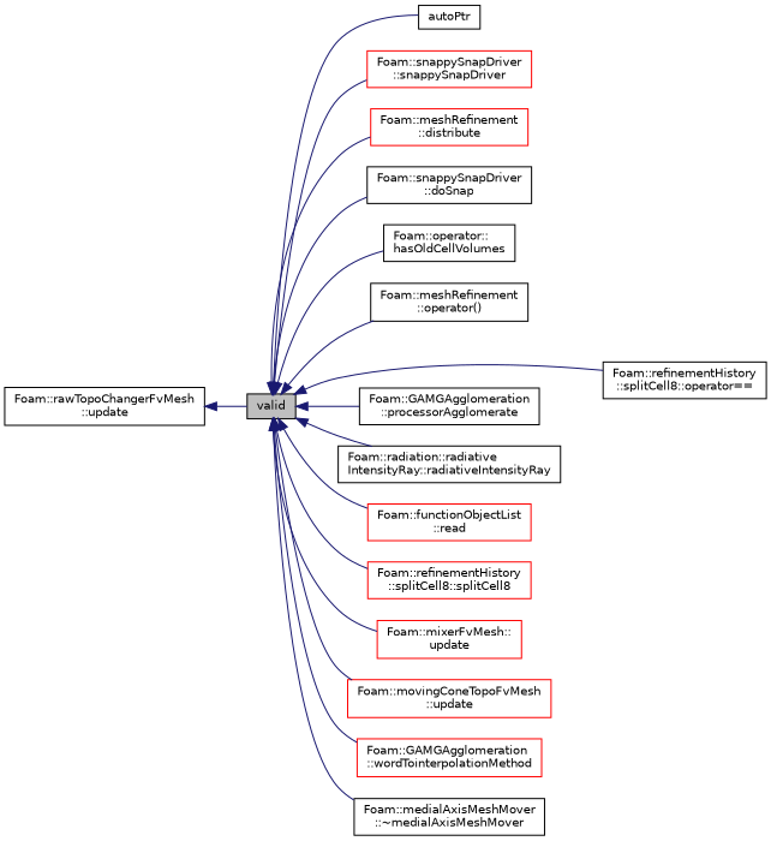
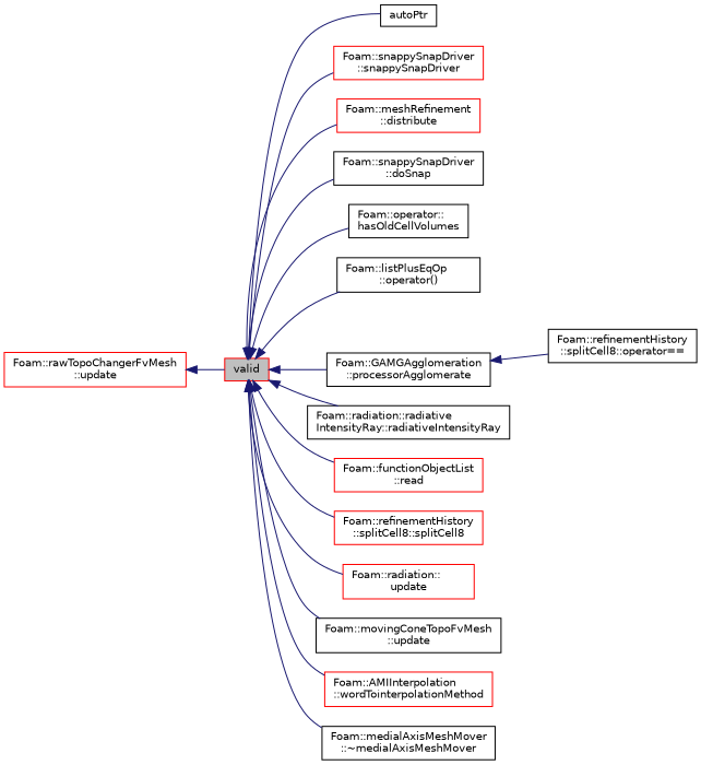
  digraph {
    rankdir=LR
    node [color=black fontname=Helvetica fontsize=10 shape=record]
    edge [color=midnightblue dir=back fontname=Helvetica fontsize=10 labelfontname=Helvetica labelfontsize=10 style=solid]
-   n1 [fillcolor=grey75 fontcolor=black height=0.2 label=valid style=filled width=0.4]
+   n1 [color=red fillcolor=grey75 fontcolor=black height=0.2 label=valid style=filled width=0.4]
    n2 [height=0.2 label=autoPtr width=0.4]
    n3 [color=red height=0.2 label="Foam::snappySnapDriver\l::snappySnapDriver" width=0.4]
    n4 [color=red height=0.2 label="Foam::meshRefinement\l::distribute" width=0.4]
    n5 [height=0.2 label="Foam::snappySnapDriver\l::doSnap" width=0.4]
    n6 [height=0.2 label="Foam::operator::\lhasOldCellVolumes" width=0.4]
-   n7 [height=0.2 label="Foam::meshRefinement\l::operator()" width=0.4]
+   n7 [height=0.2 label="Foam::listPlusEqOp\l::operator()" width=0.4]
    n8 [height=0.2 label="Foam::refinementHistory\l::splitCell8::operator==" width=0.4]
    n9 [height=0.2 label="Foam::GAMGAgglomeration\l::processorAgglomerate" width=0.4]
    n10 [height=0.2 label="Foam::radiation::radiative\lIntensityRay::radiativeIntensityRay" width=0.4]
    n11 [color=red height=0.2 label="Foam::functionObjectList\l::read" width=0.4]
    n12 [color=red height=0.2 label="Foam::refinementHistory\l::splitCell8::splitCell8" width=0.4]
-   n13 [color=red height=0.2 label="Foam::mixerFvMesh::\lupdate" width=0.4]
-   n14 [color=red height=0.2 label="Foam::movingConeTopoFvMesh\l::update" width=0.4]
-   n15 [color=red height=0.2 label="Foam::GAMGAgglomeration\l::wordTointerpolationMethod" width=0.4]
+   n13 [color=red height=0.2 label="Foam::radiation::\lupdate" width=0.4]
+   n14 [height=0.2 label="Foam::movingConeTopoFvMesh\l::update" width=0.4]
+   n15 [color=red height=0.2 label="Foam::AMIInterpolation\l::wordTointerpolationMethod" width=0.4]
    n16 [height=0.2 label="Foam::medialAxisMeshMover\l::~medialAxisMeshMover" width=0.4]
-   n17 [height=0.2 label="Foam::rawTopoChangerFvMesh\l::update" width=0.4]
+   n17 [color=red height=0.2 label="Foam::rawTopoChangerFvMesh\l::update" width=0.4]
    n1 -> n2
    n1 -> n3
    n1 -> n4
    n1 -> n5
    n1 -> n6
    n1 -> n7
-   n1 -> n8
+   n9 -> n8
    n1 -> n9
    n1 -> n10
    n1 -> n11
    n1 -> n12
    n1 -> n13
    n1 -> n14
    n1 -> n15
    n1 -> n16
    n17 -> n1
  }
